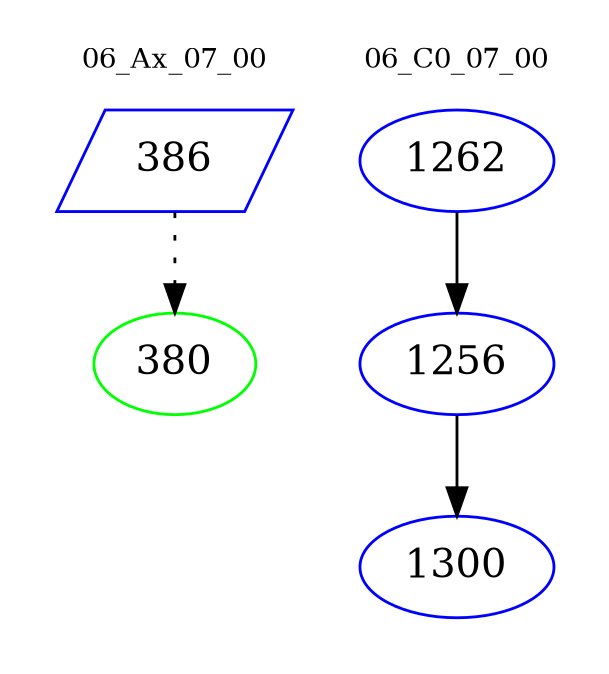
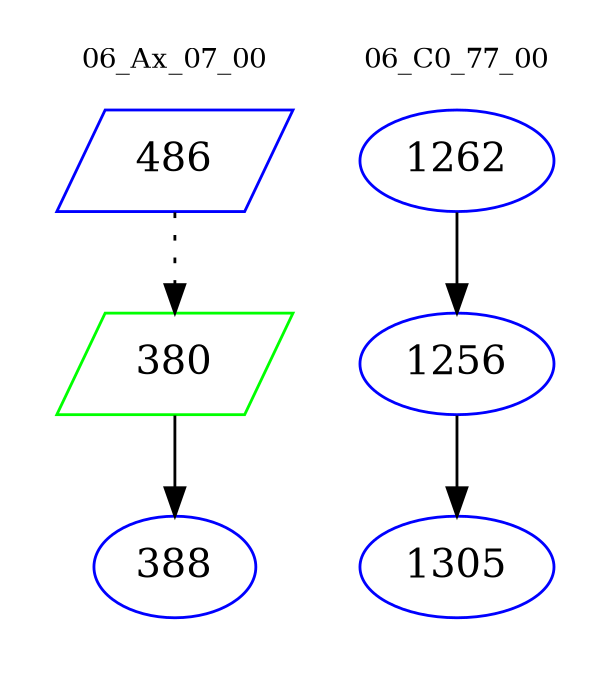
  digraph {
    node [color=blue shape=ellipse]
    edge [color=black style=solid]
-   n1 [label=386 shape=parallelogram]
-   n2 [color=green label=380]
+   n1 [label=486 shape=parallelogram]
+   n2 [color=green label=380 shape=parallelogram]
+   n3 [label=388]
    n4 [label=1262]
    n5 [label=1256]
-   n6 [label=1300]
+   n6 [label=1305]
    subgraph cluster_1 {
      color=white
      fontsize=10
      label="06_Ax_07_00"
      n1
      n2
+     n3
    }
    subgraph cluster_2 {
      color=white
      fontsize=10
-     label="06_C0_07_00"
+     label="06_C0_77_00"
      n4
      n5
      n6
    }
    n1 -> n2 [style=dotted]
+   n2 -> n3
    n4 -> n5
    n5 -> n6
  }
